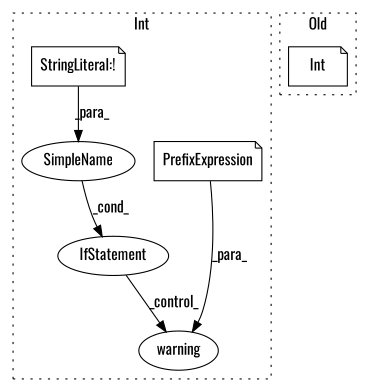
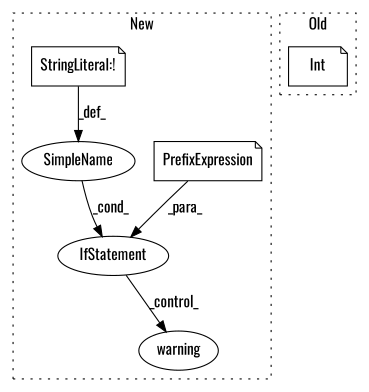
  digraph {
    fontname=Oswald
    node [a=32 fontname=Oswald shape=ellipse]
    edge [fontname=Oswald]
    n1 [l="8,1" label=warning s="1590,1644"]
    n2 [a=25 l="4,2" label=IfStatement s="1559,1572"]
    n3 [a=42 label=SimpleName]
    n4 [a=45 l=46 label=PrefixExpression s=1598 shape=note]
    n5 [a=38 l=1 label="StringLiteral:!" s=1563 shape=note]
    n6 [l="4,1" label=Int s="1873,1895" shape=note]
    subgraph cluster_1 {
-     label=Int
+     label=New
      style=dotted
      n1
      n2
      n3
      n4
      n5
    }
    subgraph cluster_2 {
      label=Old
      style=dotted
      n6
    }
    n2 -> n1 [label=_control_]
    n3 -> n2 [label=_cond_]
-   n4 -> n1 [label=_para_]
-   n5 -> n3 [label=_para_]
+   n4 -> n2 [label=_para_]
+   n5 -> n3 [label=_def_]
  }
